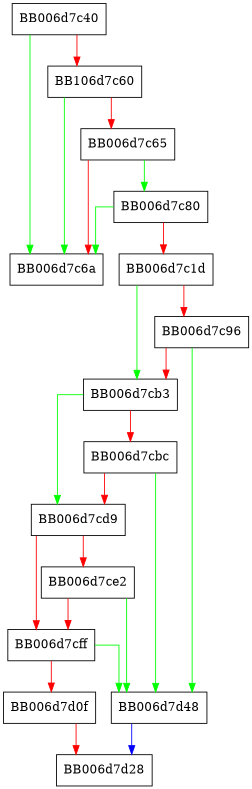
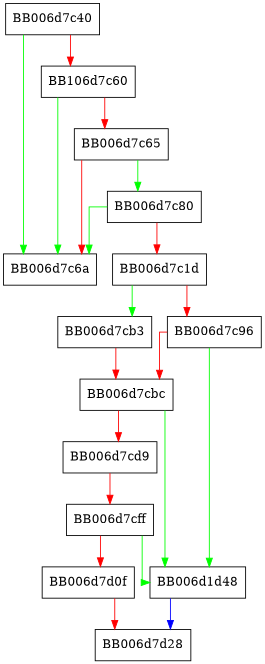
  digraph {
    splines=ortho
    node [shape=box]
    edge [color=red]
    BB006d7c40
    BB006d7c6a
    n3 [label=BB106d7c60]
    BB006d7c65
    BB006d7c80
    n6 [label=BB006d7c1d]
    BB006d7cb3
    BB006d7c96
    BB006d7cd9
    BB006d7cbc
-   BB006d7d48
+   BB006d7d48 [label=BB006d1d48]
    BB006d7cff
-   BB006d7ce2
    BB006d7d28
    BB006d7d0f
    BB006d7c40 -> BB006d7c6a [color=green]
    BB006d7c40 -> n3
    n3 -> BB006d7c6a [color=green]
    n3 -> BB006d7c65
    BB006d7c65 -> BB006d7c6a
    BB006d7c65 -> BB006d7c80 [color=green]
    BB006d7c80 -> BB006d7c6a [color=green]
    BB006d7c80 -> n6
    n6 -> BB006d7cb3 [color=green]
    n6 -> BB006d7c96
-   BB006d7cb3 -> BB006d7cd9 [color=green]
    BB006d7cb3 -> BB006d7cbc
-   BB006d7c96 -> BB006d7cb3
+   BB006d7c96 -> BB006d7cbc
    BB006d7c96 -> BB006d7d48 [color=green]
    BB006d7cd9 -> BB006d7cff
-   BB006d7cd9 -> BB006d7ce2
    BB006d7cbc -> BB006d7cd9
    BB006d7cbc -> BB006d7d48 [color=green]
    BB006d7d48 -> BB006d7d28 [color=blue]
    BB006d7cff -> BB006d7d48 [color=green]
    BB006d7cff -> BB006d7d0f
-   BB006d7ce2 -> BB006d7d48 [color=green]
-   BB006d7ce2 -> BB006d7cff
    BB006d7d0f -> BB006d7d28
  }
